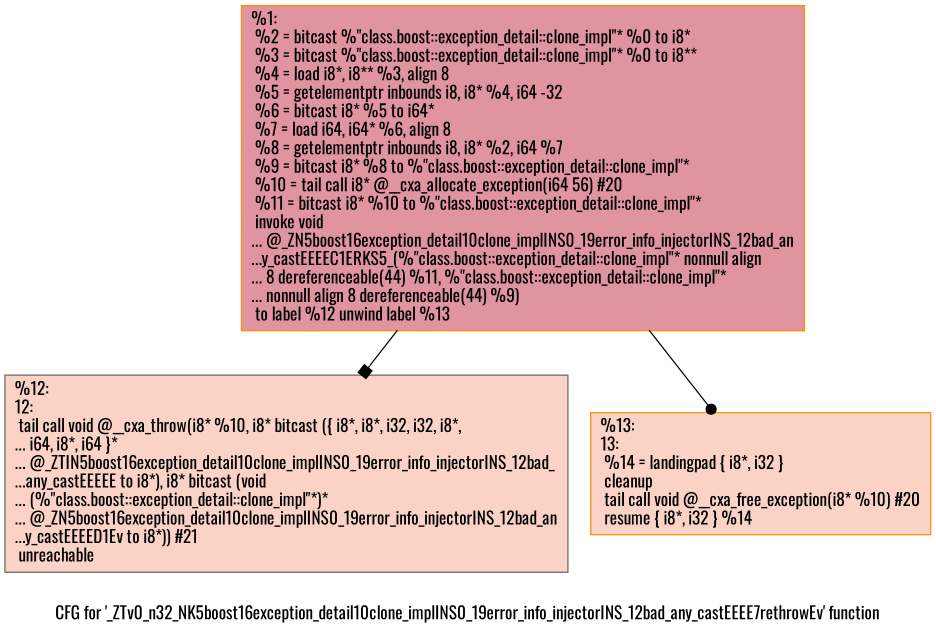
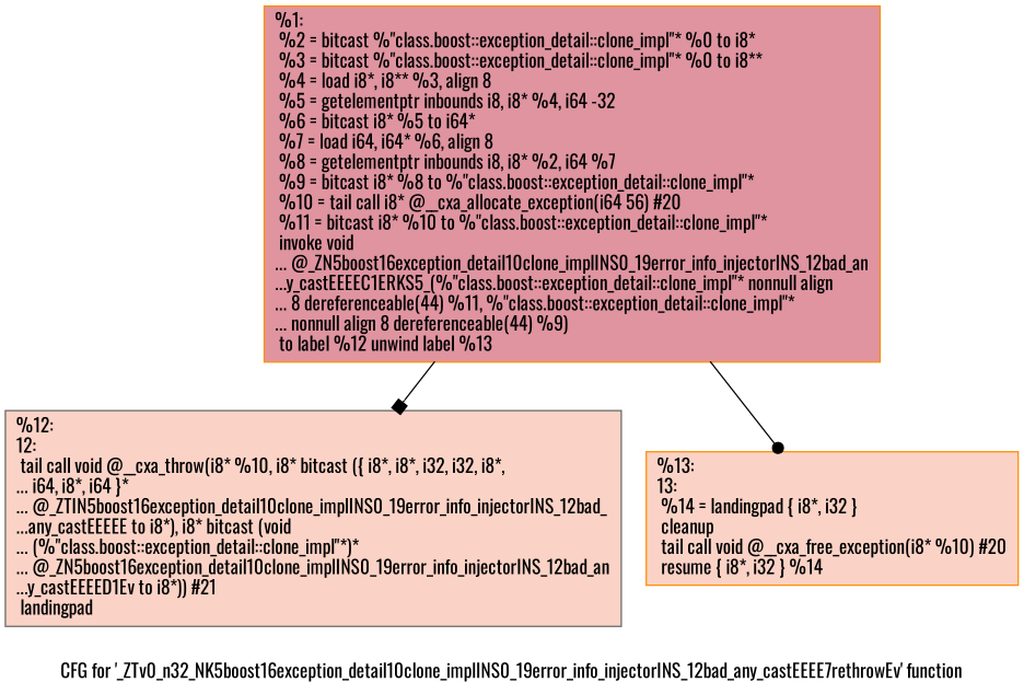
  digraph {
    label="CFG for '_ZTv0_n32_NK5boost16exception_detail10clone_implINS0_19error_info_injectorINS_12bad_any_castEEEE7rethrowEv' function"
    fontname=Oswald
    node [color=darkorange fillcolor="#f59c7d70" shape=record style=filled fontname=Oswald]
    edge [fontname=Oswald]
    n1 [fillcolor="#b70d2870" label="{%1:\l  %2 = bitcast %\"class.boost::exception_detail::clone_impl\"* %0 to i8*\l  %3 = bitcast %\"class.boost::exception_detail::clone_impl\"* %0 to i8**\l  %4 = load i8*, i8** %3, align 8\l  %5 = getelementptr inbounds i8, i8* %4, i64 -32\l  %6 = bitcast i8* %5 to i64*\l  %7 = load i64, i64* %6, align 8\l  %8 = getelementptr inbounds i8, i8* %2, i64 %7\l  %9 = bitcast i8* %8 to %\"class.boost::exception_detail::clone_impl\"*\l  %10 = tail call i8* @__cxa_allocate_exception(i64 56) #20\l  %11 = bitcast i8* %10 to %\"class.boost::exception_detail::clone_impl\"*\l  invoke void\l... @_ZN5boost16exception_detail10clone_implINS0_19error_info_injectorINS_12bad_an\l...y_castEEEEC1ERKS5_(%\"class.boost::exception_detail::clone_impl\"* nonnull align\l... 8 dereferenceable(44) %11, %\"class.boost::exception_detail::clone_impl\"*\l... nonnull align 8 dereferenceable(44) %9)\l          to label %12 unwind label %13\l}"]
-   n2 [color=gray40 label="{%12:\l12:                                               \l  tail call void @__cxa_throw(i8* %10, i8* bitcast (\{ i8*, i8*, i32, i32, i8*,\l... i64, i8*, i64 \}*\l... @_ZTIN5boost16exception_detail10clone_implINS0_19error_info_injectorINS_12bad_\l...any_castEEEEE to i8*), i8* bitcast (void\l... (%\"class.boost::exception_detail::clone_impl\"*)*\l... @_ZN5boost16exception_detail10clone_implINS0_19error_info_injectorINS_12bad_an\l...y_castEEEED1Ev to i8*)) #21\l  unreachable\l}"]
+   n2 [color=gray40 label="{%12:\l12:                                               \l  tail call void @__cxa_throw(i8* %10, i8* bitcast (\{ i8*, i8*, i32, i32, i8*,\l... i64, i8*, i64 \}*\l... @_ZTIN5boost16exception_detail10clone_implINS0_19error_info_injectorINS_12bad_\l...any_castEEEEE to i8*), i8* bitcast (void\l... (%\"class.boost::exception_detail::clone_impl\"*)*\l... @_ZN5boost16exception_detail10clone_implINS0_19error_info_injectorINS_12bad_an\l...y_castEEEED1Ev to i8*)) #21\l  landingpad\l}"]
    n3 [label="{%13:\l13:                                               \l  %14 = landingpad \{ i8*, i32 \}\l          cleanup\l  tail call void @__cxa_free_exception(i8* %10) #20\l  resume \{ i8*, i32 \} %14\l}"]
    n1 -> n2 [arrowhead=box]
    n1 -> n3 [arrowhead=dot]
  }
